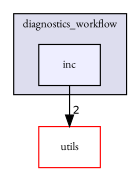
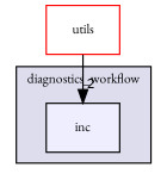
  digraph {
    compound=true
    fontname="EB Garamond"
    node [fontname="EB Garamond" fontsize=10 shape=box style=filled]
    n1 [fillcolor="#eeeeff" label=inc pencolor=black]
    n2 [color=red fillcolor=white label=utils]
    subgraph cluster_1 {
      bgcolor="#ddddee"
      fontsize=10
      label=diagnostics_workflow
      pencolor=black
      n1
    }
-   n1 -> n2 [headlabel=2 labeldistance=1.5 labelfontname=Helvetica labelfontsize=10 fontname="EB Garamond"]
+   n2 -> n1 [headlabel=2 labeldistance=1.5 labelfontname=Helvetica labelfontsize=10 fontname="EB Garamond"]
  }
